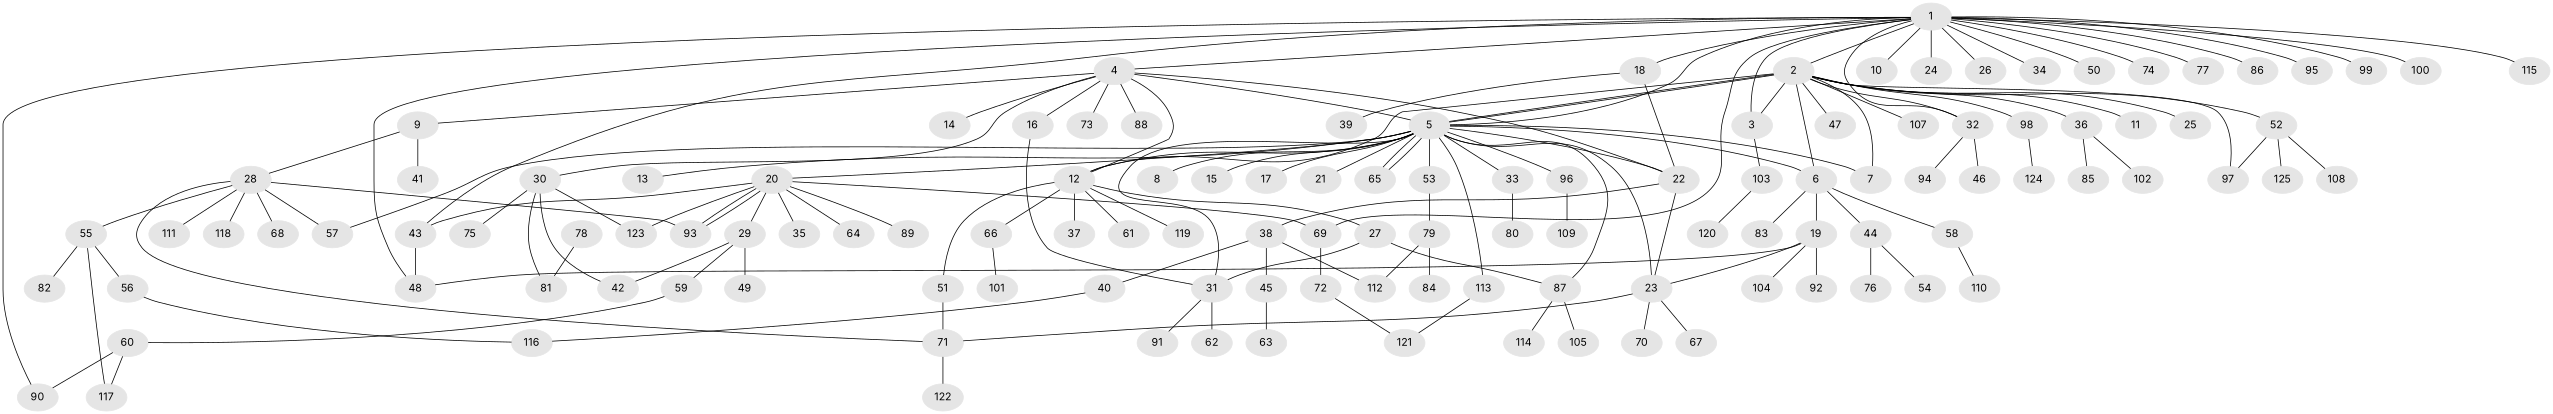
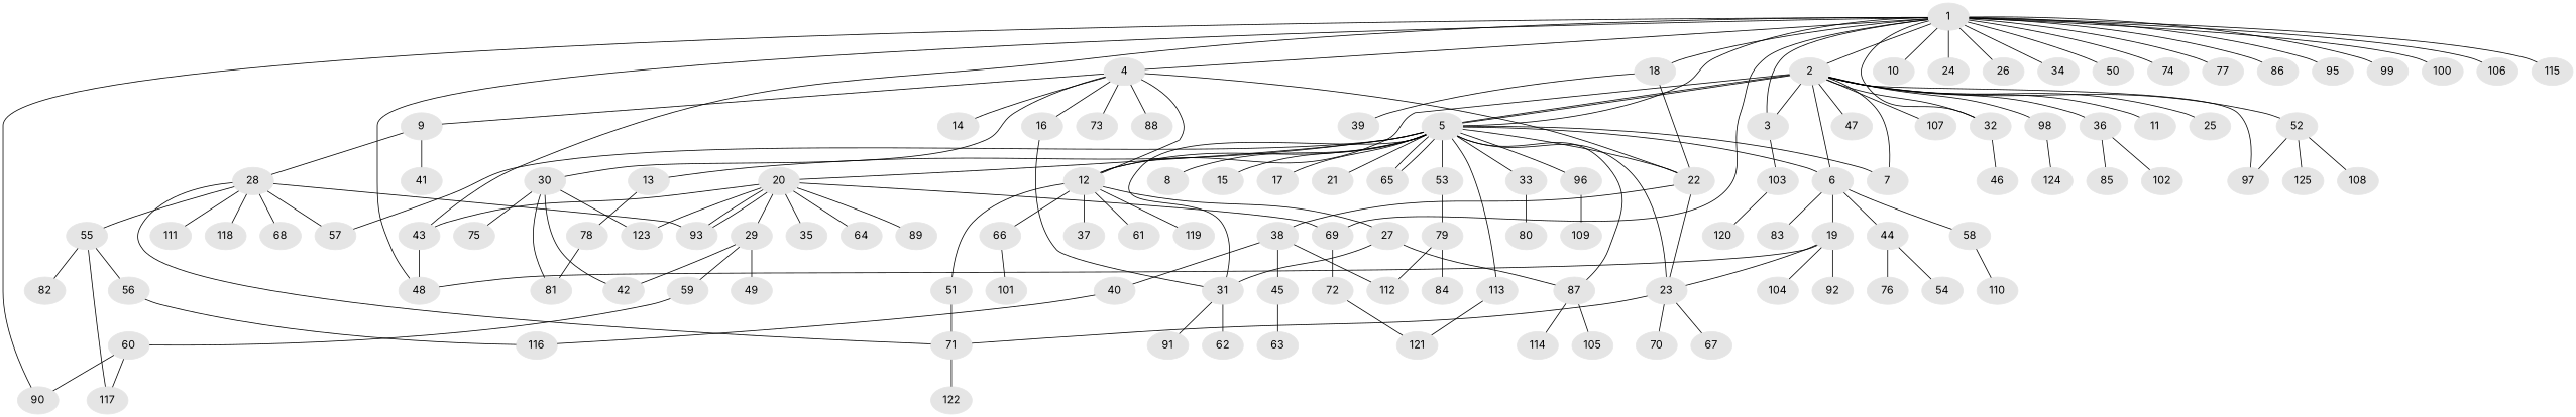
  graph {
    fontname=Inter
    node [color=gray90 fontname=Inter style=filled]
    edge [fontname=Inter]
    1
    2
    3
    4
    5
    10
    18
    24
    26
    32
    34
    43
    48
    50
    69
    74
    77
    86
    90
    95
    99
    100
+   106
    115
    6
    7
    11
    12
    25
    36
    47
    52
    97
    98
    107
    103
    9
    14
    16
    22
    30
    73
    88
    8
    13
    15
    17
    20
    21
    23
    31
    33
    53
    57
    65
    87
    96
    113
    39
    46
-   94
    72
    19
    44
    58
    83
    27
    37
    51
    61
    66
    119
    85
    102
    108
    125
    124
    120
    28
    41
    38
    123
    42
    75
    81
    78
    29
    35
    64
    89
    93
    67
    70
    71
    62
    91
    80
    79
    105
    114
    109
    121
    92
    104
    54
    76
    110
    55
    68
    111
    118
    101
    49
    59
    40
    45
    112
    122
    56
    82
    117
    60
    116
    63
    84
    1 -- 2
    1 -- 3
    1 -- 4
    1 -- 5
    1 -- 10
    1 -- 18
    1 -- 24
    1 -- 26
    1 -- 32
    1 -- 34
    1 -- 43
    1 -- 48
    1 -- 50
    1 -- 69
    1 -- 74
    1 -- 77
    1 -- 86
    1 -- 90
    1 -- 95
    1 -- 99
    1 -- 100
+   1 -- 106
    1 -- 115
    2 -- 3
    2 -- 5
    2 -- 5
    2 -- 32
    2 -- 6
    2 -- 7
    2 -- 11
    2 -- 12
    2 -- 25
    2 -- 36
    2 -- 47
    2 -- 52
    2 -- 97
    2 -- 98
    2 -- 107
    3 -- 103
-   4 -- 5
    4 -- 12
    4 -- 9
    4 -- 14
    4 -- 16
    4 -- 22
    4 -- 30
    4 -- 73
    4 -- 88
    5 -- 6
    5 -- 7
    5 -- 12
    5 -- 22
    5 -- 8
    5 -- 13
    5 -- 15
    5 -- 17
    5 -- 20
    5 -- 21
    5 -- 23
    5 -- 31
    5 -- 33
    5 -- 53
    5 -- 57
    5 -- 65
    5 -- 65
    5 -- 87
    5 -- 96
    5 -- 113
    18 -- 22
    18 -- 39
    32 -- 46
-   32 -- 94
    43 -- 48
    69 -- 72
    6 -- 19
    6 -- 44
    6 -- 58
    6 -- 83
    12 -- 27
    12 -- 37
    12 -- 51
    12 -- 61
    12 -- 66
    12 -- 119
    36 -- 85
    36 -- 102
    52 -- 97
    52 -- 108
    52 -- 125
    98 -- 124
    103 -- 120
    9 -- 28
    9 -- 41
    16 -- 31
    22 -- 23
    22 -- 38
    30 -- 123
    30 -- 42
    30 -- 75
    30 -- 81
+   13 -- 78
    20 -- 43
    20 -- 69
    20 -- 123
    20 -- 29
    20 -- 35
    20 -- 64
    20 -- 89
    20 -- 93
    20 -- 93
    23 -- 67
    23 -- 70
    23 -- 71
    31 -- 62
    31 -- 91
    33 -- 80
    53 -- 79
    87 -- 105
    87 -- 114
    96 -- 109
    113 -- 121
    72 -- 121
    19 -- 48
    19 -- 23
    19 -- 92
    19 -- 104
    44 -- 54
    44 -- 76
    58 -- 110
    27 -- 31
    27 -- 87
    51 -- 71
    66 -- 101
    28 -- 57
    28 -- 93
    28 -- 71
    28 -- 55
    28 -- 68
    28 -- 111
    28 -- 118
    38 -- 40
    38 -- 45
    38 -- 112
    78 -- 81
    29 -- 42
    29 -- 49
    29 -- 59
    71 -- 122
    79 -- 112
    79 -- 84
    55 -- 56
    55 -- 82
    55 -- 117
    59 -- 60
    40 -- 116
    45 -- 63
    56 -- 116
    60 -- 90
    60 -- 117
  }
